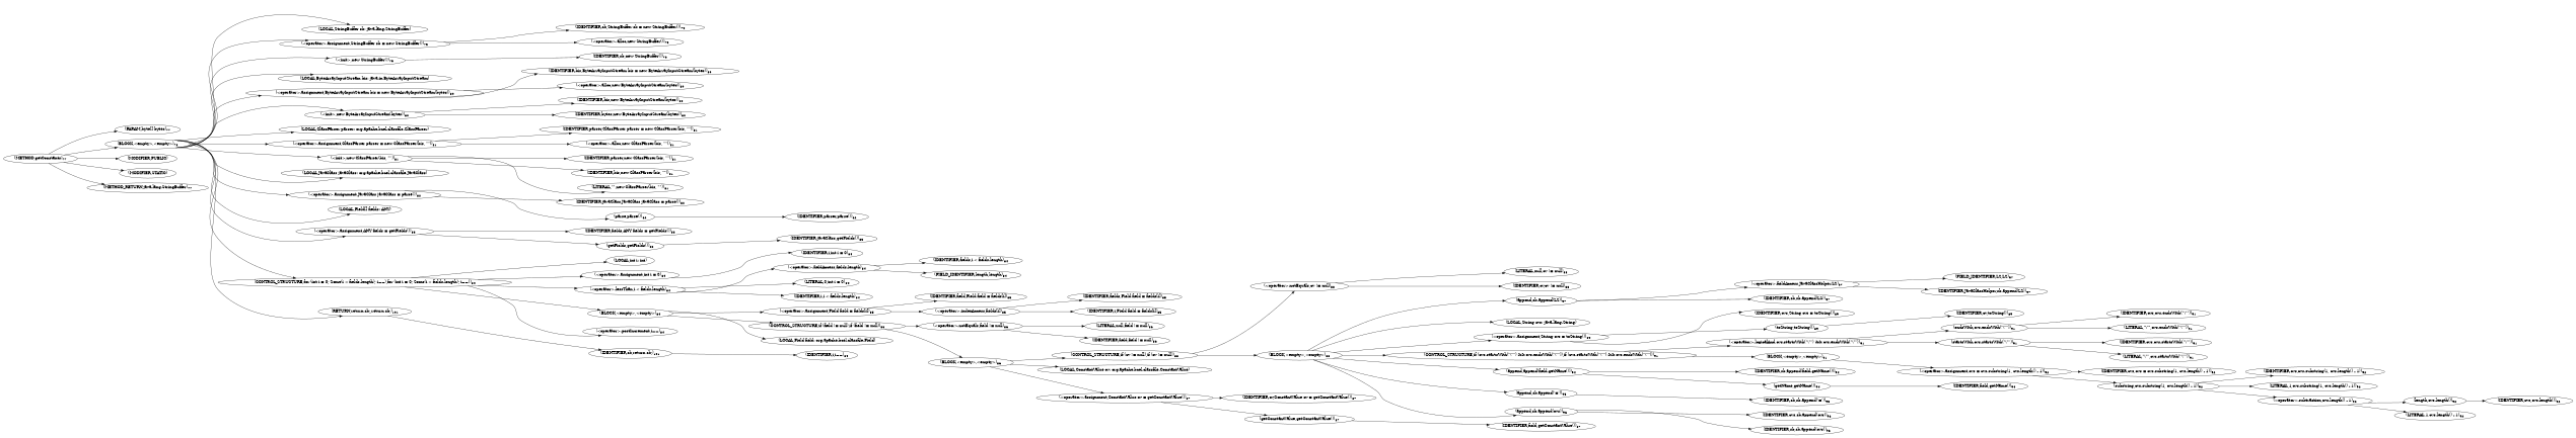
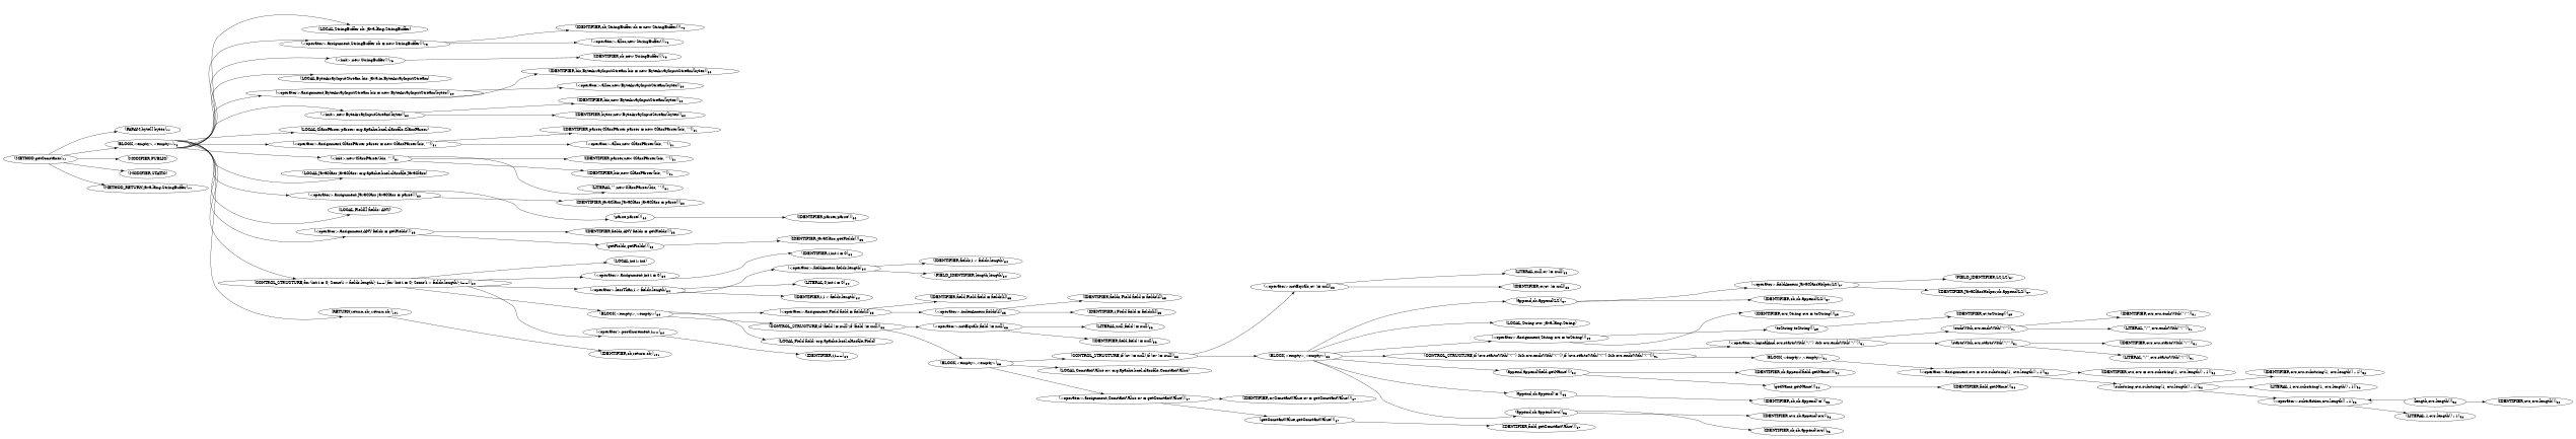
  digraph {
    rankdir=LR
    n1 [label=<(METHOD,getConstants)<SUB>77</SUB>>]
    n2 [label=<(PARAM,byte[] bytes)<SUB>77</SUB>>]
    n3 [label=<(BLOCK,&lt;empty&gt;,&lt;empty&gt;)<SUB>78</SUB>>]
    n4 [label=<(MODIFIER,PUBLIC)>]
    n5 [label=<(MODIFIER,STATIC)>]
    n6 [label=<(METHOD_RETURN,java.lang.StringBuffer)<SUB>77</SUB>>]
    n7 [label=<(LOCAL,StringBuffer sb: java.lang.StringBuffer)>]
    n8 [label=<(&lt;operator&gt;.assignment,StringBuffer sb = new StringBuffer())<SUB>79</SUB>>]
    n9 [label=<(&lt;init&gt;,new StringBuffer())<SUB>79</SUB>>]
    n10 [label=<(LOCAL,ByteArrayInputStream bis: java.io.ByteArrayInputStream)>]
    n11 [label=<(&lt;operator&gt;.assignment,ByteArrayInputStream bis = new ByteArrayInputStream(bytes))<SUB>80</SUB>>]
    n12 [label=<(&lt;init&gt;,new ByteArrayInputStream(bytes))<SUB>80</SUB>>]
    n13 [label=<(LOCAL,ClassParser parser: org.apache.bcel.classfile.ClassParser)>]
    n14 [label=<(&lt;operator&gt;.assignment,ClassParser parser = new ClassParser(bis, &quot;&quot;))<SUB>81</SUB>>]
    n15 [label=<(&lt;init&gt;,new ClassParser(bis, &quot;&quot;))<SUB>81</SUB>>]
    n16 [label=<(LOCAL,JavaClass javaClass: org.apache.bcel.classfile.JavaClass)>]
    n17 [label=<(&lt;operator&gt;.assignment,JavaClass javaClass = parse())<SUB>82</SUB>>]
    n18 [label=<(LOCAL,Field[] fields: ANY)>]
    n19 [label=<(&lt;operator&gt;.assignment,ANY fields = getFields())<SUB>83</SUB>>]
    n20 [label=<(CONTROL_STRUCTURE,for (int i = 0; Some(i &lt; fields.length); i++),for (int i = 0; Some(i &lt; fields.length); i++))<SUB>84</SUB>>]
    n21 [label=<(RETURN,return sb;,return sb;)<SUB>101</SUB>>]
    n22 [label=<(IDENTIFIER,sb,StringBuffer sb = new StringBuffer())<SUB>79</SUB>>]
    n23 [label=<(&lt;operator&gt;.alloc,new StringBuffer())<SUB>79</SUB>>]
    n24 [label=<(IDENTIFIER,sb,new StringBuffer())<SUB>79</SUB>>]
    n25 [label=<(IDENTIFIER,bis,ByteArrayInputStream bis = new ByteArrayInputStream(bytes))<SUB>80</SUB>>]
    n26 [label=<(&lt;operator&gt;.alloc,new ByteArrayInputStream(bytes))<SUB>80</SUB>>]
    n27 [label=<(IDENTIFIER,bis,new ByteArrayInputStream(bytes))<SUB>80</SUB>>]
    n28 [label=<(IDENTIFIER,bytes,new ByteArrayInputStream(bytes))<SUB>80</SUB>>]
    n29 [label=<(IDENTIFIER,parser,ClassParser parser = new ClassParser(bis, &quot;&quot;))<SUB>81</SUB>>]
    n30 [label=<(&lt;operator&gt;.alloc,new ClassParser(bis, &quot;&quot;))<SUB>81</SUB>>]
    n31 [label=<(IDENTIFIER,parser,new ClassParser(bis, &quot;&quot;))<SUB>81</SUB>>]
    n32 [label=<(IDENTIFIER,bis,new ClassParser(bis, &quot;&quot;))<SUB>81</SUB>>]
    n33 [label=<(LITERAL,&quot;&quot;,new ClassParser(bis, &quot;&quot;))<SUB>81</SUB>>]
    n34 [label=<(IDENTIFIER,javaClass,JavaClass javaClass = parse())<SUB>82</SUB>>]
    n35 [label=<(parse,parse())<SUB>82</SUB>>]
    n36 [label=<(IDENTIFIER,fields,ANY fields = getFields())<SUB>83</SUB>>]
    n37 [label=<(getFields,getFields())<SUB>83</SUB>>]
    n38 [label=<(LOCAL,int i: int)>]
    n39 [label=<(&lt;operator&gt;.assignment,int i = 0)<SUB>84</SUB>>]
    n40 [label=<(&lt;operator&gt;.lessThan,i &lt; fields.length)<SUB>84</SUB>>]
    n41 [label=<(&lt;operator&gt;.postIncrement,i++)<SUB>84</SUB>>]
    n42 [label=<(BLOCK,&lt;empty&gt;,&lt;empty&gt;)<SUB>84</SUB>>]
    n43 [label=<(IDENTIFIER,sb,return sb;)<SUB>101</SUB>>]
    n44 [label=<(IDENTIFIER,parser,parse())<SUB>82</SUB>>]
    n45 [label=<(IDENTIFIER,javaClass,getFields())<SUB>83</SUB>>]
    n46 [label=<(IDENTIFIER,i,int i = 0)<SUB>84</SUB>>]
    n47 [label=<(LITERAL,0,int i = 0)<SUB>84</SUB>>]
    n48 [label=<(IDENTIFIER,i,i &lt; fields.length)<SUB>84</SUB>>]
    n49 [label=<(&lt;operator&gt;.fieldAccess,fields.length)<SUB>84</SUB>>]
    n50 [label=<(IDENTIFIER,i,i++)<SUB>84</SUB>>]
    n51 [label=<(LOCAL,Field field: org.apache.bcel.classfile.Field)>]
    n52 [label=<(&lt;operator&gt;.assignment,Field field = fields[i])<SUB>85</SUB>>]
    n53 [label=<(CONTROL_STRUCTURE,if (field != null),if (field != null))<SUB>86</SUB>>]
    n54 [label=<(IDENTIFIER,fields,i &lt; fields.length)<SUB>84</SUB>>]
    n55 [label=<(FIELD_IDENTIFIER,length,length)<SUB>84</SUB>>]
    n56 [label=<(IDENTIFIER,field,Field field = fields[i])<SUB>85</SUB>>]
    n57 [label=<(&lt;operator&gt;.indexAccess,fields[i])<SUB>85</SUB>>]
    n58 [label=<(&lt;operator&gt;.notEquals,field != null)<SUB>86</SUB>>]
    n59 [label=<(BLOCK,&lt;empty&gt;,&lt;empty&gt;)<SUB>86</SUB>>]
    n60 [label=<(IDENTIFIER,fields,Field field = fields[i])<SUB>85</SUB>>]
    n61 [label=<(IDENTIFIER,i,Field field = fields[i])<SUB>85</SUB>>]
    n62 [label=<(IDENTIFIER,field,field != null)<SUB>86</SUB>>]
    n63 [label=<(LITERAL,null,field != null)<SUB>86</SUB>>]
    n64 [label=<(LOCAL,ConstantValue cv: org.apache.bcel.classfile.ConstantValue)>]
    n65 [label=<(&lt;operator&gt;.assignment,ConstantValue cv = getConstantValue())<SUB>87</SUB>>]
    n66 [label=<(CONTROL_STRUCTURE,if (cv != null),if (cv != null))<SUB>88</SUB>>]
    n67 [label=<(IDENTIFIER,cv,ConstantValue cv = getConstantValue())<SUB>87</SUB>>]
    n68 [label=<(getConstantValue,getConstantValue())<SUB>87</SUB>>]
    n69 [label=<(&lt;operator&gt;.notEquals,cv != null)<SUB>88</SUB>>]
    n70 [label=<(BLOCK,&lt;empty&gt;,&lt;empty&gt;)<SUB>88</SUB>>]
    n71 [label=<(IDENTIFIER,field,getConstantValue())<SUB>87</SUB>>]
    n72 [label=<(IDENTIFIER,cv,cv != null)<SUB>88</SUB>>]
    n73 [label=<(LITERAL,null,cv != null)<SUB>88</SUB>>]
    n74 [label=<(LOCAL,String cvs: java.lang.String)>]
    n75 [label=<(&lt;operator&gt;.assignment,String cvs = toString())<SUB>89</SUB>>]
    n76 [label=<(CONTROL_STRUCTURE,if (cvs.startsWith(&quot;\&quot;&quot;) &amp;&amp; cvs.endsWith(&quot;\&quot;&quot;)),if (cvs.startsWith(&quot;\&quot;&quot;) &amp;&amp; cvs.endsWith(&quot;\&quot;&quot;)))<SUB>91</SUB>>]
    n77 [label=<(append,append(field.getName()))<SUB>94</SUB>>]
    n78 [label=<(append,sb.append('='))<SUB>95</SUB>>]
    n79 [label=<(append,sb.append(cvs))<SUB>96</SUB>>]
    n80 [label=<(append,sb.append(LS))<SUB>97</SUB>>]
    n81 [label=<(IDENTIFIER,cvs,String cvs = toString())<SUB>89</SUB>>]
    n82 [label=<(toString,toString())<SUB>89</SUB>>]
    n83 [label=<(&lt;operator&gt;.logicalAnd,cvs.startsWith(&quot;\&quot;&quot;) &amp;&amp; cvs.endsWith(&quot;\&quot;&quot;))<SUB>91</SUB>>]
    n84 [label=<(BLOCK,&lt;empty&gt;,&lt;empty&gt;)<SUB>91</SUB>>]
    n85 [label=<(IDENTIFIER,sb,append(field.getName()))<SUB>94</SUB>>]
    n86 [label=<(getName,getName())<SUB>94</SUB>>]
    n87 [label=<(IDENTIFIER,sb,sb.append('='))<SUB>95</SUB>>]
    n88 [label=<(IDENTIFIER,sb,sb.append(cvs))<SUB>96</SUB>>]
    n89 [label=<(IDENTIFIER,cvs,sb.append(cvs))<SUB>96</SUB>>]
    n90 [label=<(IDENTIFIER,sb,sb.append(LS))<SUB>97</SUB>>]
    n91 [label=<(&lt;operator&gt;.fieldAccess,JavaClassHelper.LS)<SUB>97</SUB>>]
    n92 [label=<(IDENTIFIER,cv,toString())<SUB>89</SUB>>]
    n93 [label=<(startsWith,cvs.startsWith(&quot;\&quot;&quot;))<SUB>91</SUB>>]
    n94 [label=<(endsWith,cvs.endsWith(&quot;\&quot;&quot;))<SUB>91</SUB>>]
    n95 [label=<(&lt;operator&gt;.assignment,cvs = cvs.substring(1, cvs.length() - 1))<SUB>92</SUB>>]
    n96 [label=<(IDENTIFIER,cvs,cvs.startsWith(&quot;\&quot;&quot;))<SUB>91</SUB>>]
    n97 [label=<(LITERAL,&quot;\&quot;&quot;,cvs.startsWith(&quot;\&quot;&quot;))<SUB>91</SUB>>]
    n98 [label=<(IDENTIFIER,cvs,cvs.endsWith(&quot;\&quot;&quot;))<SUB>91</SUB>>]
    n99 [label=<(LITERAL,&quot;\&quot;&quot;,cvs.endsWith(&quot;\&quot;&quot;))<SUB>91</SUB>>]
    n100 [label=<(IDENTIFIER,cvs,cvs = cvs.substring(1, cvs.length() - 1))<SUB>92</SUB>>]
    n101 [label=<(substring,cvs.substring(1, cvs.length() - 1))<SUB>92</SUB>>]
    n102 [label=<(IDENTIFIER,cvs,cvs.substring(1, cvs.length() - 1))<SUB>92</SUB>>]
    n103 [label=<(LITERAL,1,cvs.substring(1, cvs.length() - 1))<SUB>92</SUB>>]
    n104 [label=<(&lt;operator&gt;.subtraction,cvs.length() - 1)<SUB>92</SUB>>]
    n105 [label=<(length,cvs.length())<SUB>92</SUB>>]
    n106 [label=<(LITERAL,1,cvs.length() - 1)<SUB>92</SUB>>]
    n107 [label=<(IDENTIFIER,cvs,cvs.length())<SUB>92</SUB>>]
    n108 [label=<(IDENTIFIER,field,getName())<SUB>94</SUB>>]
    n109 [label=<(IDENTIFIER,JavaClassHelper,sb.append(LS))<SUB>97</SUB>>]
    n110 [label=<(FIELD_IDENTIFIER,LS,LS)<SUB>97</SUB>>]
    n1 -> n2
    n1 -> n3
    n1 -> n4
    n1 -> n5
    n1 -> n6
    n3 -> n7
    n3 -> n8
    n3 -> n9
    n3 -> n10
    n3 -> n11
    n3 -> n12
    n3 -> n13
    n3 -> n14
    n3 -> n15
    n3 -> n16
    n3 -> n17
    n3 -> n18
    n3 -> n19
    n3 -> n20
    n3 -> n21
    n8 -> n22
    n8 -> n23
    n9 -> n24
    n11 -> n25
    n11 -> n26
    n12 -> n27
    n12 -> n28
    n14 -> n29
    n14 -> n30
    n15 -> n31
    n15 -> n32
    n15 -> n33
    n17 -> n34
    n17 -> n35
    n19 -> n36
    n19 -> n37
    n20 -> n38
    n20 -> n39
    n20 -> n40
    n20 -> n41
    n20 -> n42
    n21 -> n43
    n35 -> n44
    n37 -> n45
    n39 -> n46
    n40 -> n47
    n40 -> n48
    n40 -> n49
-   n43 -> n50
+   n41 -> n50
    n42 -> n51
    n42 -> n52
    n42 -> n53
    n49 -> n54
    n49 -> n55
    n52 -> n56
    n52 -> n57
    n53 -> n58
    n53 -> n59
    n57 -> n60
    n57 -> n61
    n58 -> n62
    n58 -> n63
    n59 -> n64
    n59 -> n65
    n59 -> n66
    n65 -> n67
    n65 -> n68
    n66 -> n69
    n66 -> n70
    n68 -> n71
    n69 -> n72
    n69 -> n73
    n70 -> n74
    n70 -> n75
    n70 -> n76
    n70 -> n77
    n70 -> n78
    n70 -> n79
    n70 -> n80
    n75 -> n81
    n75 -> n82
    n76 -> n83
    n76 -> n84
    n77 -> n85
    n77 -> n86
    n78 -> n87
    n79 -> n88
    n79 -> n89
    n80 -> n90
    n80 -> n91
    n82 -> n92
    n83 -> n93
    n83 -> n94
    n84 -> n95
    n86 -> n108
    n91 -> n109
    n91 -> n110
    n93 -> n96
    n93 -> n97
    n94 -> n98
    n94 -> n99
    n95 -> n100
    n95 -> n101
    n101 -> n102
    n101 -> n103
    n101 -> n104
-   n104 -> n105
+   n105 -> n104
    n104 -> n106
    n105 -> n107
  }
